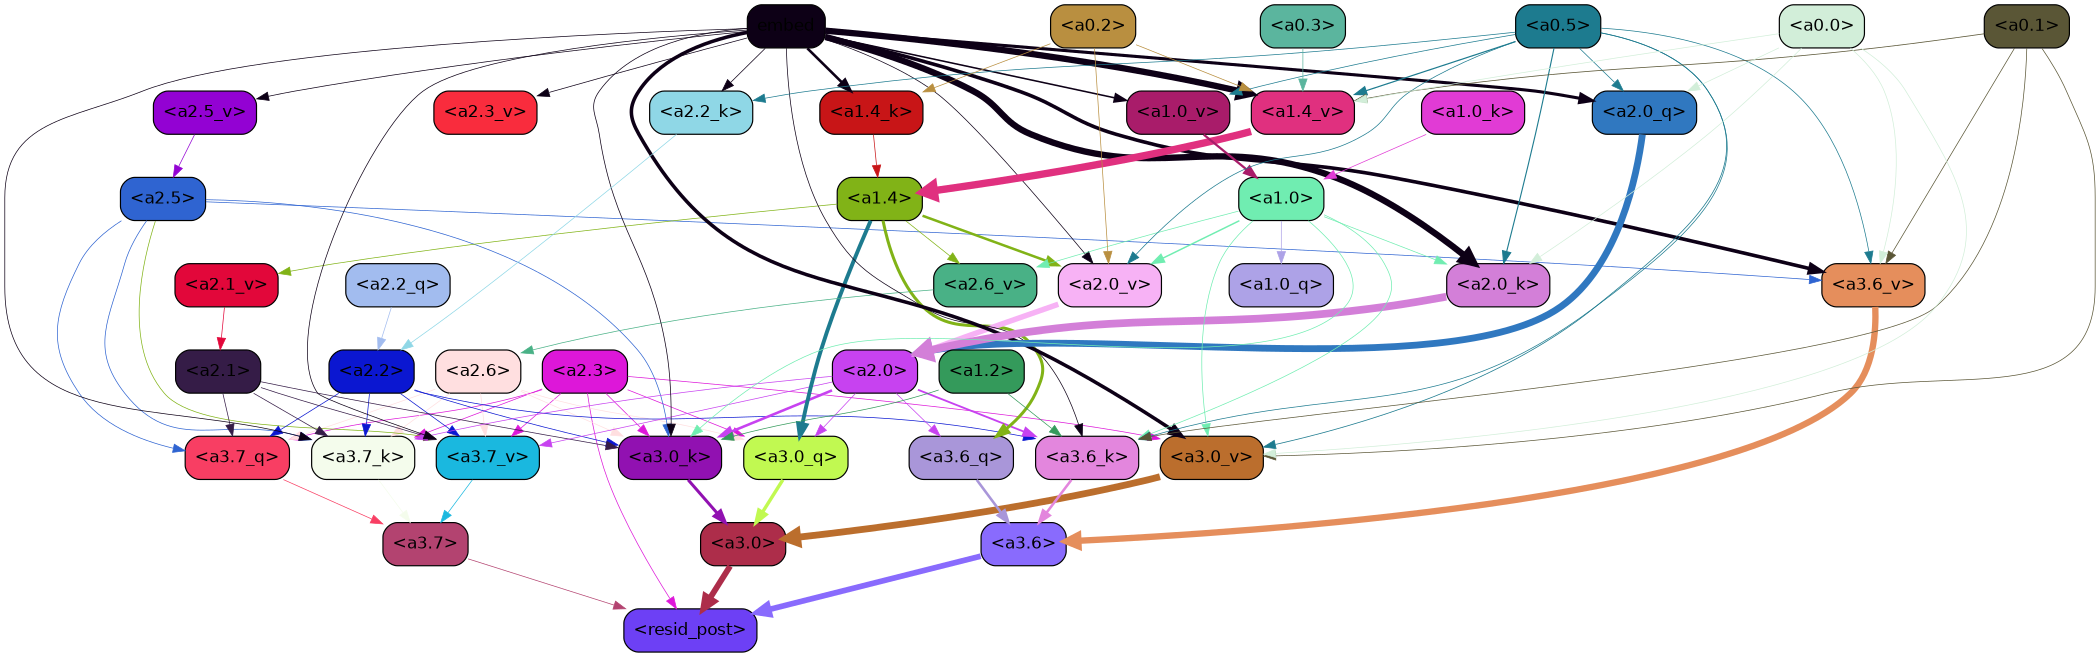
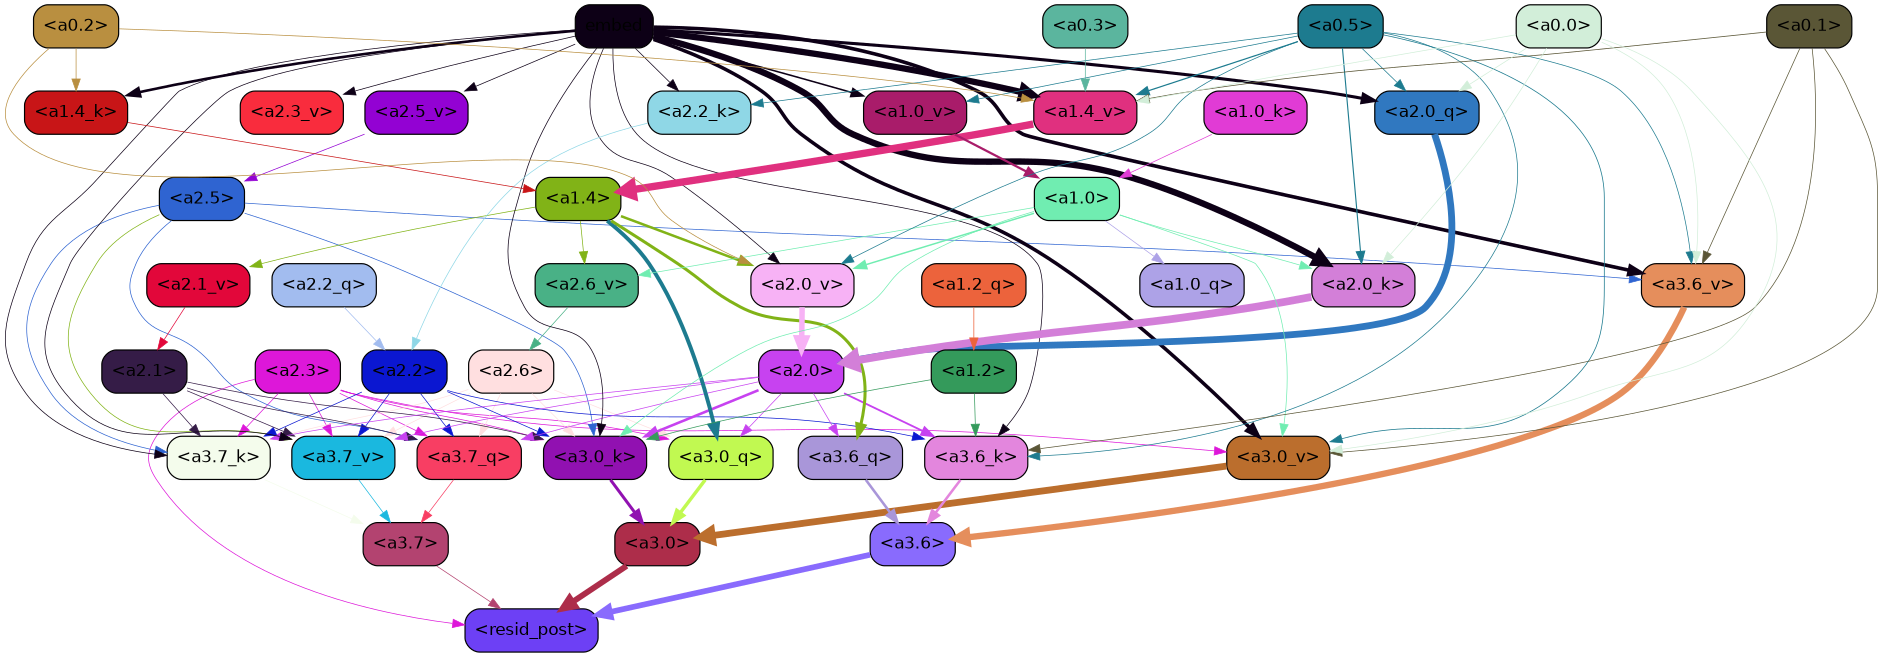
  strict digraph {
    splines=true
    node [color=black fontname=Helvetica shape=box style="filled, rounded"]
    edge [color="#0d0016" penwidth=0.6]
    "<a3.7>" [fillcolor="#b34370"]
    "<resid_post>" [fillcolor="#6d40f5"]
    "<a3.6>" [fillcolor="#896bfd"]
    "<a3.0>" [fillcolor="#ad2d4a"]
    "<a2.3>" [fillcolor="#dd17d9"]
    "<a3.7_q>" [fillcolor="#f83e63"]
    "<a3.0_q>" [fillcolor="#c1f951"]
    "<a3.7_k>" [fillcolor="#f4fcec"]
    "<a3.0_k>" [fillcolor="#9111b1"]
    "<a3.7_v>" [fillcolor="#1ab8df"]
    "<a3.0_v>" [fillcolor="#bb6e2d"]
    "<a3.6_q>" [fillcolor="#a996d9"]
    "<a3.6_k>" [fillcolor="#e386dd"]
    "<a3.6_v>" [fillcolor="#e58e5c"]
    "<a2.6>" [fillcolor="#ffdfe0"]
    "<a2.5>" [fillcolor="#2f64d1"]
    "<a2.2>" [fillcolor="#0b17d1"]
    "<a2.1>" [fillcolor="#351c47"]
    "<a2.0>" [fillcolor="#c742f0"]
    "<a1.4>" [fillcolor="#81b317"]
    "<a2.6_v>" [fillcolor="#49b186"]
    "<a2.1_v>" [fillcolor="#e2073a"]
    "<a2.0_v>" [fillcolor="#f7b2f5"]
    embed [fillcolor="#0d0016"]
    "<a2.0_q>" [fillcolor="#3078c0"]
    "<a2.2_k>" [fillcolor="#8fd7e6"]
    "<a2.0_k>" [fillcolor="#d37fd8"]
    "<a2.5_v>" [fillcolor="#9302d3"]
    "<a2.3_v>" [fillcolor="#f92c3d"]
    "<a1.4_k>" [fillcolor="#c81517"]
    "<a1.4_v>" [fillcolor="#e0307f"]
    "<a1.0_v>" [fillcolor="#a91c6a"]
    "<a1.0>" [fillcolor="#70edb1"]
    "<a1.0_q>" [fillcolor="#ada2e7"]
    "<a1.2>" [fillcolor="#349a5b"]
    "<a0.5>" [fillcolor="#1d7b8f"]
    "<a0.1>" [fillcolor="#5a5636"]
    "<a0.0>" [fillcolor="#d2eed9"]
    "<a2.2_q>" [fillcolor="#a2bcef"]
    "<a0.2>" [fillcolor="#b98f40"]
+   "<a1.2_q>" [fillcolor="#ec633c"]
    "<a1.0_k>" [fillcolor="#e13bd5"]
    "<a0.3>" [fillcolor="#5bb59e"]
    "<a3.7>" -> "<resid_post>" [color="#b34370"]
    "<a3.6>" -> "<resid_post>" [color="#896bfd" penwidth=4.753257989883423]
    "<a3.0>" -> "<resid_post>" [color="#ad2d4a" penwidth=4.90053927898407]
    "<a2.3>" -> "<resid_post>" [color="#dd17d9"]
    "<a2.3>" -> "<a3.7_q>" [color="#dd17d9"]
    "<a2.3>" -> "<a3.0_q>" [color="#dd17d9"]
    "<a2.3>" -> "<a3.7_k>" [color="#dd17d9"]
    "<a2.3>" -> "<a3.0_k>" [color="#dd17d9"]
    "<a2.3>" -> "<a3.7_v>" [color="#dd17d9"]
    "<a2.3>" -> "<a3.0_v>" [color="#dd17d9"]
    "<a3.7_q>" -> "<a3.7>" [color="#f83e63"]
    "<a3.0_q>" -> "<a3.0>" [color="#c1f951" penwidth=2.870753765106201]
    "<a3.7_k>" -> "<a3.7>" [color="#f4fcec"]
    "<a3.0_k>" -> "<a3.0>" [color="#9111b1" penwidth=2.520303964614868]
    "<a3.7_v>" -> "<a3.7>" [color="#1ab8df"]
    "<a3.0_v>" -> "<a3.0>" [color="#bb6e2d" penwidth=5.680712580680847]
    "<a3.6_q>" -> "<a3.6>" [color="#a996d9" penwidth=2.160832464694977]
    "<a3.6_k>" -> "<a3.6>" [color="#e386dd" penwidth=2.13908451795578]
    "<a3.6_v>" -> "<a3.6>" [color="#e58e5c" penwidth=5.297133803367615]
    "<a2.6>" -> "<a3.7_q>" [color="#ffdfe0"]
    "<a2.6>" -> "<a3.0_q>" [color="#ffdfe0"]
    "<a2.6>" -> "<a3.7_k>" [color="#ffdfe0"]
    "<a2.6>" -> "<a3.0_k>" [color="#ffdfe0"]
    "<a2.6>" -> "<a3.7_v>" [color="#ffdfe0"]
    "<a2.5>" -> "<a3.7_q>" [color="#2f64d1"]
    "<a2.5>" -> "<a3.7_k>" [color="#2f64d1"]
    "<a2.5>" -> "<a3.0_k>" [color="#2f64d1"]
    "<a2.5>" -> "<a3.7_v>" [color="#81b317"]
    "<a2.5>" -> "<a3.6_v>" [color="#2f64d1"]
    "<a2.2>" -> "<a3.7_q>" [color="#0b17d1"]
    "<a2.2>" -> "<a3.7_k>" [color="#0b17d1"]
    "<a2.2>" -> "<a3.0_k>" [color="#0b17d1"]
    "<a2.2>" -> "<a3.7_v>" [color="#0b17d1"]
    "<a2.2>" -> "<a3.6_k>" [color="#0b17d1"]
    "<a2.1>" -> "<a3.7_q>" [color="#351c47"]
    "<a2.1>" -> "<a3.7_k>" [color="#351c47"]
    "<a2.1>" -> "<a3.0_k>" [color="#351c47"]
    "<a2.1>" -> "<a3.7_v>" [color="#351c47"]
+   "<a2.0>" -> "<a3.7_q>" [color="#c742f0"]
    "<a2.0>" -> "<a3.0_q>" [color="#c742f0"]
    "<a2.0>" -> "<a3.7_k>" [color="#c742f0"]
    "<a2.0>" -> "<a3.0_k>" [color="#c742f0" penwidth=2.172017753124237]
    "<a2.0>" -> "<a3.7_v>" [color="#c742f0"]
    "<a2.0>" -> "<a3.6_q>" [color="#c742f0"]
    "<a2.0>" -> "<a3.6_k>" [color="#c742f0" penwidth=1.5348684191703796]
    "<a1.4>" -> "<a3.0_q>" [color="#1d7b8f" penwidth=3.2595192790031433]
    "<a1.4>" -> "<a3.6_q>" [color="#81b317" penwidth=2.532623291015625]
    "<a1.4>" -> "<a2.6_v>" [color="#81b317"]
    "<a1.4>" -> "<a2.1_v>" [color="#81b317"]
    "<a1.4>" -> "<a2.0_v>" [color="#81b317" penwidth=2.1199009865522385]
    "<a2.6_v>" -> "<a2.6>" [color="#49b186"]
    "<a2.1_v>" -> "<a2.1>" [color="#e2073a"]
    "<a2.0_v>" -> "<a2.0>" [color="#f7b2f5" penwidth=4.592647075653076]
    embed -> "<a3.7_k>"
    embed -> "<a3.0_k>" [penwidth=0.6117386221885681]
    embed -> "<a3.7_v>"
    embed -> "<a3.0_v>" [penwidth=2.969020187854767]
    embed -> "<a3.6_k>"
    embed -> "<a3.6_v>" [penwidth=3.0186105966567993]
    embed -> "<a2.0_v>"
    embed -> "<a2.0_q>" [penwidth=2.5791755318641663]
    embed -> "<a2.2_k>"
    embed -> "<a2.0_k>" [penwidth=5.307481050491333]
    embed -> "<a2.5_v>"
    embed -> "<a2.3_v>"
    embed -> "<a1.4_k>" [penwidth=2.1839776039123535]
    embed -> "<a1.4_v>" [penwidth=5.2540810108184814]
    embed -> "<a1.0_v>" [penwidth=1.3048751950263977]
    "<a2.0_q>" -> "<a2.0>" [color="#3078c0" penwidth=5.682948350906372]
    "<a2.2_k>" -> "<a2.2>" [color="#8fd7e6"]
    "<a2.0_k>" -> "<a2.0>" [color="#d37fd8" penwidth=6.450693130493164]
    "<a2.5_v>" -> "<a2.5>" [color="#9302d3"]
    "<a1.4_k>" -> "<a1.4>" [color="#c81517"]
    "<a1.4_v>" -> "<a1.4>" [color="#e0307f" penwidth=6.149721145629883]
    "<a1.0_v>" -> "<a1.0>" [color="#a91c6a" penwidth=1.874430701136589]
    "<a1.0>" -> "<a3.0_k>" [color="#70edb1"]
    "<a1.0>" -> "<a3.0_v>" [color="#70edb1"]
-   "<a1.0>" -> "<a3.6_k>" [color="#70edb1"]
    "<a1.0>" -> "<a2.6_v>" [color="#70edb1"]
    "<a1.0>" -> "<a2.0_v>" [color="#70edb1" penwidth=1.237271785736084]
    "<a1.0>" -> "<a2.0_k>" [color="#70edb1"]
    "<a1.0>" -> "<a1.0_q>" [color="#ada2e7"]
    "<a1.2>" -> "<a3.0_k>" [color="#349a5b"]
    "<a1.2>" -> "<a3.6_k>" [color="#349a5b"]
    "<a0.5>" -> "<a3.0_v>" [color="#1d7b8f" penwidth=0.6409564018249512]
    "<a0.5>" -> "<a3.6_k>" [color="#1d7b8f"]
    "<a0.5>" -> "<a3.6_v>" [color="#1d7b8f"]
    "<a0.5>" -> "<a2.0_v>" [color="#1d7b8f"]
    "<a0.5>" -> "<a2.0_q>" [color="#1d7b8f"]
    "<a0.5>" -> "<a2.2_k>" [color="#1d7b8f"]
    "<a0.5>" -> "<a2.0_k>" [color="#1d7b8f" penwidth=0.9355769157409668]
    "<a0.5>" -> "<a1.4_v>" [color="#1d7b8f" penwidth=1.016412615776062]
    "<a0.5>" -> "<a1.0_v>" [color="#1d7b8f"]
    "<a0.1>" -> "<a3.0_v>" [color="#5a5636"]
    "<a0.1>" -> "<a3.6_k>" [color="#5a5636"]
    "<a0.1>" -> "<a3.6_v>" [color="#5a5636"]
    "<a0.1>" -> "<a1.4_v>" [color="#5a5636" penwidth=0.6440334320068359]
    "<a0.0>" -> "<a3.0_v>" [color="#d2eed9"]
    "<a0.0>" -> "<a3.6_v>" [color="#d2eed9"]
    "<a0.0>" -> "<a2.0_q>" [color="#d2eed9"]
    "<a0.0>" -> "<a2.0_k>" [color="#d2eed9"]
    "<a0.0>" -> "<a1.4_v>" [color="#d2eed9"]
    "<a2.2_q>" -> "<a2.2>" [color="#a2bcef"]
    "<a0.2>" -> "<a2.0_v>" [color="#b98f40"]
    "<a0.2>" -> "<a1.4_k>" [color="#b98f40"]
    "<a0.2>" -> "<a1.4_v>" [color="#b98f40"]
+   "<a1.2_q>" -> "<a1.2>" [color="#ec633c" penwidth=0.6323684453964233]
    "<a1.0_k>" -> "<a1.0>" [color="#e13bd5"]
    "<a0.3>" -> "<a1.4_v>" [color="#5bb59e"]
  }
